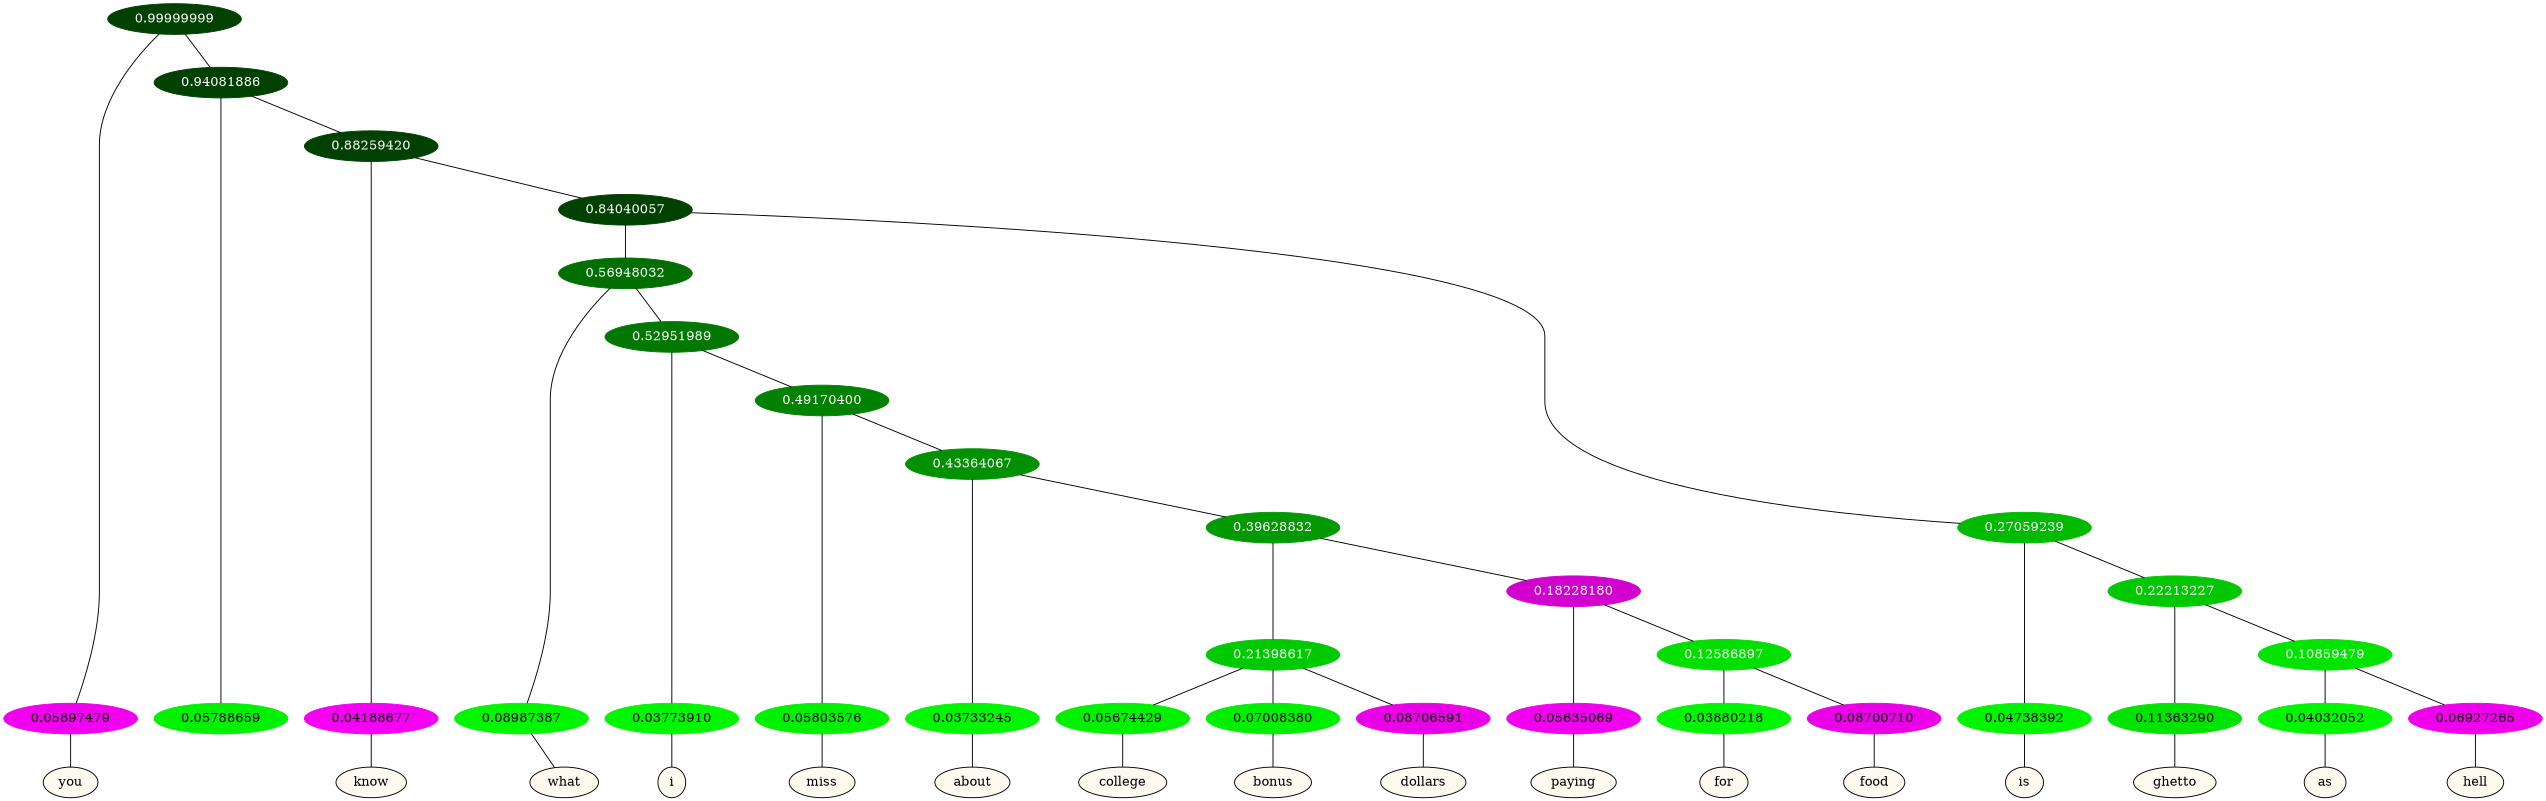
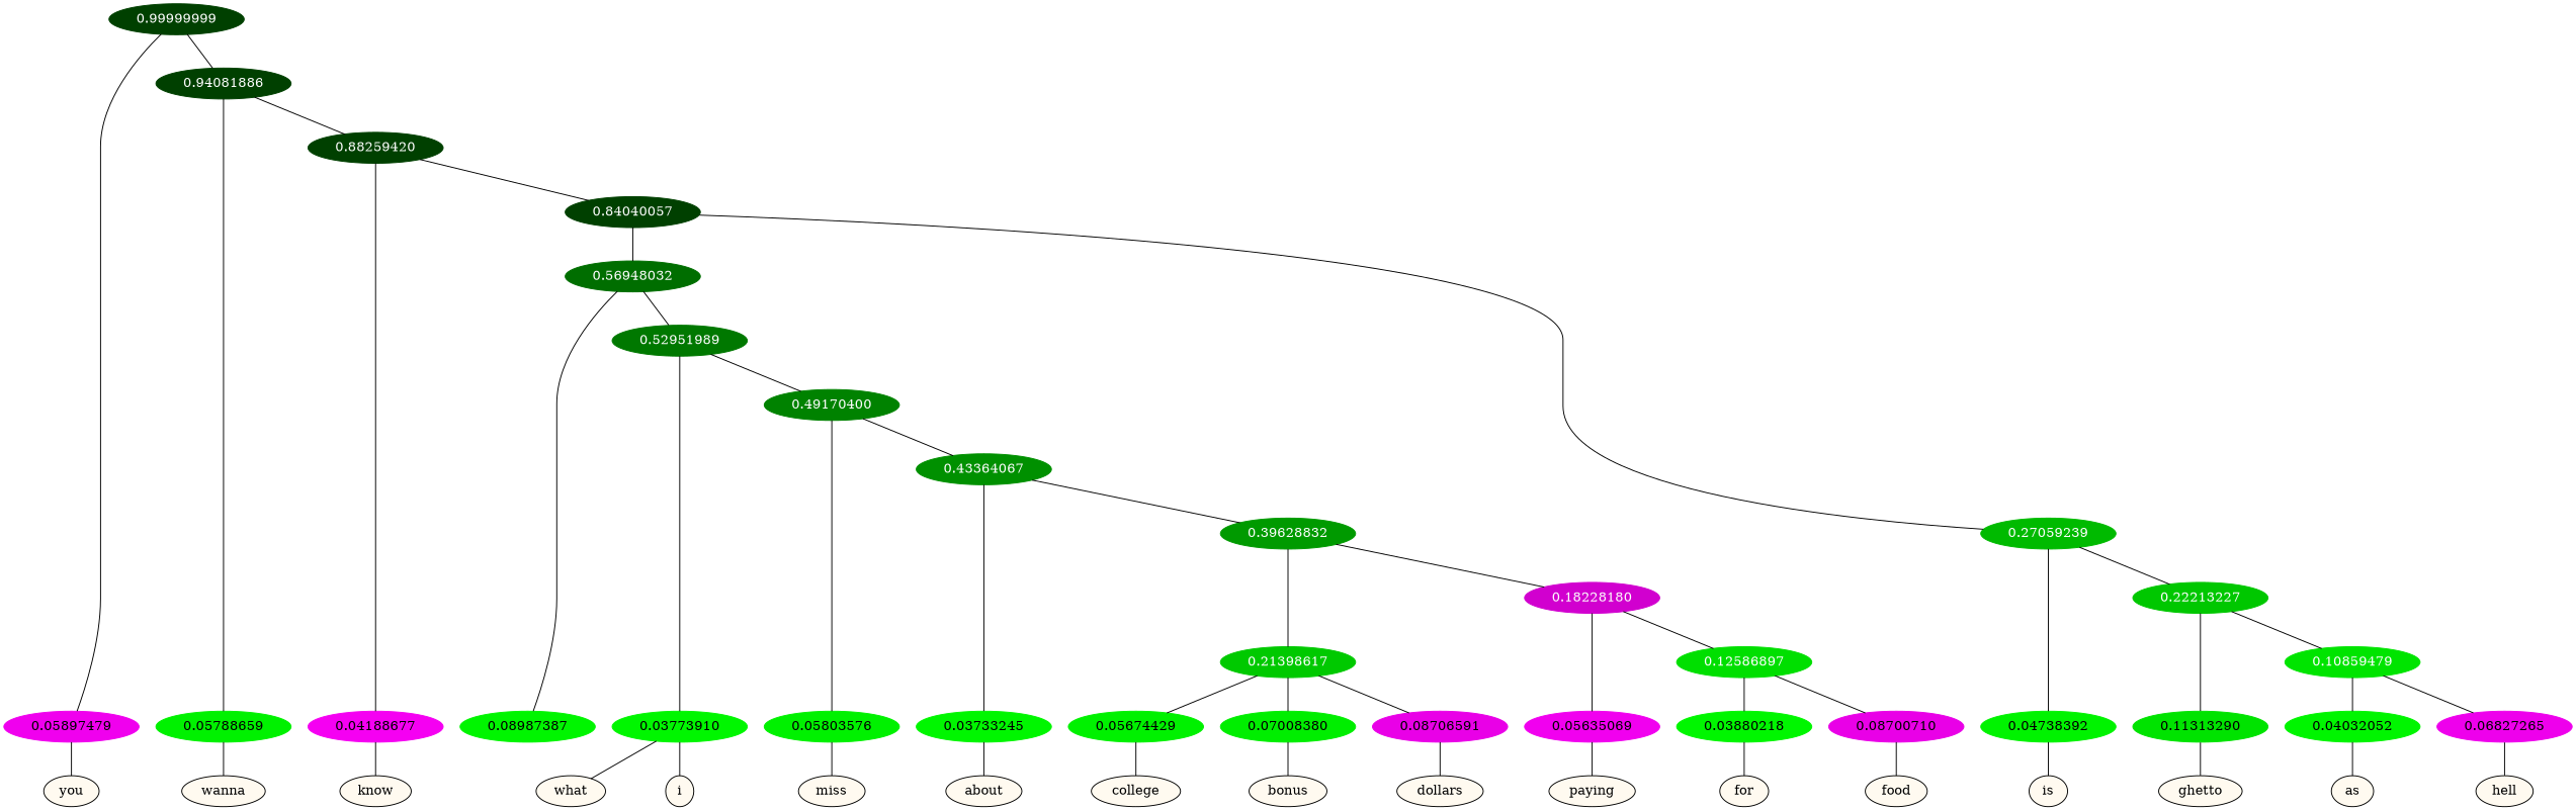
  graph {
    node [color=black format=png nodesep=0.001 ordering=out overlap_scaling=0.01 ranksep=0.001 style=filled]
    n1 [fillcolor=floralwhite height=0.15 label=you style="filled,solid" width=0.15]
+   n2 [fillcolor=floralwhite height=0.15 label=wanna style="filled,solid" width=0.15]
    n3 [fillcolor=floralwhite height=0.15 label=know style="filled,solid" width=0.15]
    n4 [fillcolor=floralwhite height=0.15 label=what style="filled,solid" width=0.15]
    n5 [fillcolor=floralwhite height=0.15 label=i style="filled,solid" width=0.15]
    n6 [fillcolor=floralwhite height=0.15 label=miss style="filled,solid" width=0.15]
    n7 [fillcolor=floralwhite height=0.15 label=about style="filled,solid" width=0.15]
    n8 [fillcolor=floralwhite height=0.15 label=college style="filled,solid" width=0.15]
    n9 [fillcolor=floralwhite height=0.15 label=bonus style="filled,solid" width=0.15]
    n10 [fillcolor=floralwhite height=0.15 label=dollars style="filled,solid" width=0.15]
    n11 [fillcolor=floralwhite height=0.15 label=paying style="filled,solid" width=0.15]
    n12 [fillcolor=floralwhite height=0.15 label=for style="filled,solid" width=0.15]
    n13 [fillcolor=floralwhite height=0.15 label=food style="filled,solid" width=0.15]
    n14 [fillcolor=floralwhite height=0.15 label=is style="filled,solid" width=0.15]
    n15 [fillcolor=floralwhite height=0.15 label=ghetto style="filled,solid" width=0.15]
    n16 [fillcolor=floralwhite height=0.15 label=as style="filled,solid" width=0.15]
    n17 [fillcolor=floralwhite height=0.15 label=hell style="filled,solid" width=0.15]
    n18 [color="0.835 1.000 0.941" fontcolor=black height=0.15 label=0.05897479 width=0.15]
    n19 [color="0.334 1.000 0.942" fontcolor=black height=0.15 label=0.05788659 width=0.15]
    n20 [color="0.835 1.000 0.958" fontcolor=black height=0.15 label=0.04188677 width=0.15]
    n21 [color="0.334 1.000 0.960" fontcolor=black height=0.15 label=0.08987387 width=0.15]
    n22 [color="0.334 1.000 0.962" fontcolor=black height=0.15 label=0.03773910 width=0.15]
    n23 [color="0.334 1.000 0.942" fontcolor=black height=0.15 label=0.05803576 width=0.15]
    n24 [color="0.334 1.000 0.963" fontcolor=black height=0.15 label=0.03733245 width=0.15]
    n25 [color="0.334 1.000 0.943" fontcolor=black height=0.15 label=0.05674429 width=0.15]
    n26 [color="0.334 1.000 0.930" fontcolor=black height=0.15 label=0.07008380 width=0.15]
    n27 [color="0.835 1.000 0.913" fontcolor=black height=0.15 label=0.08706591 width=0.15]
    n28 [color="0.835 1.000 0.944" fontcolor=black height=0.15 label=0.05635069 width=0.15]
    n29 [color="0.334 1.000 0.961" fontcolor=black height=0.15 label=0.03880218 width=0.15]
    n30 [color="0.835 1.000 0.913" fontcolor=black height=0.15 label=0.08700710 width=0.15]
    n31 [color="0.334 1.000 0.952" fontcolor=black height=0.15 label=0.04738392 width=0.15]
-   n32 [color="0.334 1.000 0.887" fontcolor=black height=0.15 label=0.11363290 width=0.15]
+   n32 [color="0.334 1.000 0.887" fontcolor=black height=0.15 label=0.11313290 width=0.15]
    n33 [color="0.334 1.000 0.960" fontcolor=black height=0.15 label=0.04032052 width=0.15]
-   n34 [color="0.835 1.000 0.932" fontcolor=black height=0.15 label=0.06927265 width=0.15]
+   n34 [color="0.835 1.000 0.932" fontcolor=black height=0.15 label=0.06827265 width=0.15]
    n35 [color="0.334 1.000 0.250" fontcolor=grey99 height=0.15 label=0.99999999 width=0.15]
    n36 [color="0.334 1.000 0.250" fontcolor=grey99 height=0.15 label=0.94081886 width=0.15]
    n37 [color="0.334 1.000 0.250" fontcolor=grey99 height=0.15 label=0.88259420 width=0.15]
    n38 [color="0.334 1.000 0.250" fontcolor=grey99 height=0.15 label=0.84040057 width=0.15]
    n39 [color="0.334 1.000 0.431" fontcolor=grey99 height=0.15 label=0.56948032 width=0.15]
    n40 [color="0.334 1.000 0.729" fontcolor=grey99 height=0.15 label=0.27059239 width=0.15]
    n41 [color="0.334 1.000 0.470" fontcolor=grey99 height=0.15 label=0.52951989 width=0.15]
    n42 [color="0.334 1.000 0.778" fontcolor=grey99 height=0.15 label=0.22213227 width=0.15]
    n43 [color="0.334 1.000 0.508" fontcolor=grey99 height=0.15 label=0.49170400 width=0.15]
    n44 [color="0.334 1.000 0.891" fontcolor=grey99 height=0.15 label=0.10859479 width=0.15]
    n45 [color="0.334 1.000 0.566" fontcolor=grey99 height=0.15 label=0.43364067 width=0.15]
    n46 [color="0.334 1.000 0.604" fontcolor=grey99 height=0.15 label=0.39628832 width=0.15]
    n47 [color="0.334 1.000 0.786" fontcolor=grey99 height=0.15 label=0.21398617 width=0.15]
    n48 [color="0.835 1.000 0.818" fontcolor=grey99 height=0.15 label=0.18228180 width=0.15]
    n49 [color="0.334 1.000 0.874" fontcolor=grey99 height=0.15 label=0.12586897 width=0.15]
    subgraph sub_1 {
      rank=same
      n1
+     n2
      n3
      n4
      n5
      n6
      n7
      n8
      n9
      n10
      n11
      n12
      n13
      n14
      n15
      n16
      n17
    }
    subgraph sub_2 {
      rank=same
      n18
      n19
      n20
      n21
      n22
      n23
      n24
      n25
      n26
      n27
      n28
      n29
      n30
      n31
      n32
      n33
      n34
    }
    n18 -- n1
+   n19 -- n2
    n20 -- n3
-   n21 -- n4
+   n22 -- n4
    n22 -- n5
    n23 -- n6
    n24 -- n7
    n25 -- n8
    n26 -- n9
    n27 -- n10
    n28 -- n11
    n29 -- n12
    n30 -- n13
    n31 -- n14
    n32 -- n15
    n33 -- n16
    n34 -- n17
    n35 -- n18
    n35 -- n36
    n36 -- n19
    n36 -- n37
    n37 -- n20
    n37 -- n38
    n38 -- n39
    n38 -- n40
    n39 -- n21
    n39 -- n41
    n40 -- n31
    n40 -- n42
    n41 -- n22
    n41 -- n43
    n42 -- n32
    n42 -- n44
    n43 -- n23
    n43 -- n45
    n44 -- n33
    n44 -- n34
    n45 -- n24
    n45 -- n46
    n46 -- n47
    n46 -- n48
    n47 -- n25
    n47 -- n26
    n47 -- n27
    n48 -- n28
    n48 -- n49
    n49 -- n29
    n49 -- n30
  }
